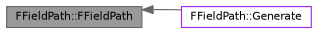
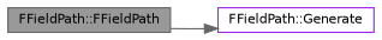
  digraph {
    rankdir=LR
    node [fontname=Helvetica fontsize=10 shape=box style=filled]
    n1 [color=gray40 fillcolor=grey60 fontcolor=black height=0.2 label="FFieldPath::FFieldPath" width=0.4]
    n2 [color=purple fillcolor=white height=0.2 label="FFieldPath::Generate" width=0.4]
-   n2 -> n1 [color=gray40 fontname=Helvetica fontsize=10 labelfontname=Helvetica labelfontsize=10 style=solid]
+   n1 -> n2 [color=gray40 fontname=Helvetica fontsize=10 labelfontname=Helvetica labelfontsize=10 style=solid]
  }
